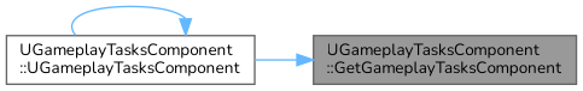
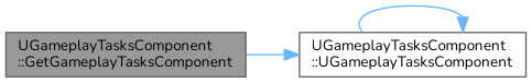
  digraph {
    rankdir=LR
    fontname=Nunito
    node [fontname=Nunito fontsize=10 shape=box style=filled]
    edge [color=steelblue1 fontname=Nunito fontsize=10 labelfontname=Helvetica labelfontsize=10 style=solid]
    n1 [color=gray40 fillcolor=grey60 fontcolor=black height=0.2 label="UGameplayTasksComponent\l::GetGameplayTasksComponent" width=0.4]
    n2 [color=grey40 fillcolor=white height=0.2 label="UGameplayTasksComponent\l::UGameplayTasksComponent" width=0.4]
-   n2 -> n1
+   n1 -> n2
    n2 -> n2
  }
